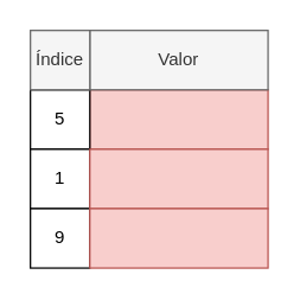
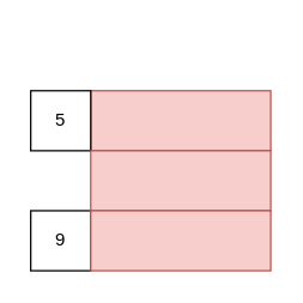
  <mxCell id="0" />
  <mxCell id="1" parent="0" />
  <mxCell id="2" value="" style="rounded=0;whiteSpace=wrap;html=1;fillColor=#f8cecc;strokeColor=#b85450;" vertex="1" parent="1"><mxGeometry x="60" y="60" width="120" height="40" as="geometry" /></mxCell>
  <mxCell id="3" value="5" style="whiteSpace=wrap;html=1;aspect=fixed;" vertex="1" parent="1"><mxGeometry x="20" y="60" width="40" height="40" as="geometry" /></mxCell>
- <mxCell id="4" value="1" style="whiteSpace=wrap;html=1;aspect=fixed;" vertex="1" parent="1"><mxGeometry x="20" y="100" width="40" height="40" as="geometry" /></mxCell>
  <mxCell id="5" value="9" style="whiteSpace=wrap;html=1;aspect=fixed;" vertex="1" parent="1"><mxGeometry x="20" y="140" width="40" height="40" as="geometry" /></mxCell>
- <mxCell id="6" value="Valor" style="rounded=0;whiteSpace=wrap;html=1;fillColor=#f5f5f5;strokeColor=#666666;fontColor=#333333;" vertex="1" parent="1"><mxGeometry x="60" y="20" width="120" height="40" as="geometry" /></mxCell>
- <mxCell id="7" value="Índice" style="whiteSpace=wrap;html=1;aspect=fixed;fillColor=#f5f5f5;strokeColor=#666666;fontColor=#333333;" vertex="1" parent="1"><mxGeometry x="20" y="20" width="40" height="40" as="geometry" /></mxCell>
  <mxCell id="8" value="" style="rounded=0;whiteSpace=wrap;html=1;fillColor=#f8cecc;strokeColor=#b85450;" vertex="1" parent="1"><mxGeometry x="60" y="100" width="120" height="40" as="geometry" /></mxCell>
  <mxCell id="9" value="" style="rounded=0;whiteSpace=wrap;html=1;fillColor=#f8cecc;strokeColor=#b85450;" vertex="1" parent="1"><mxGeometry x="60" y="140" width="120" height="40" as="geometry" /></mxCell>
